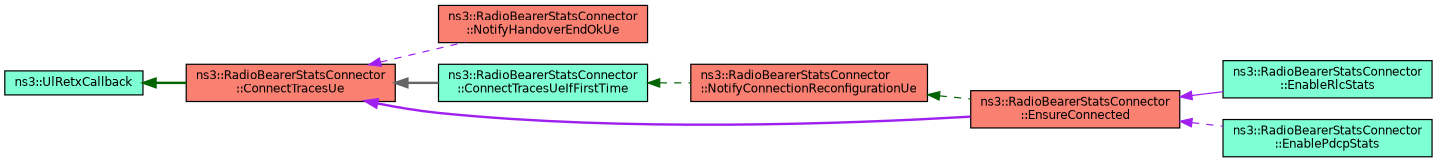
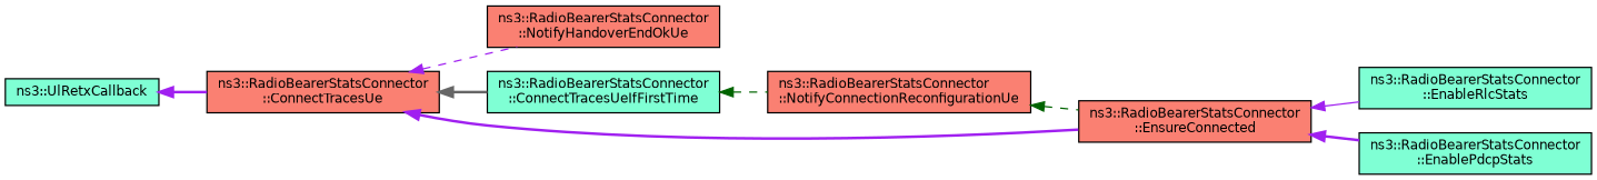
  digraph {
    rankdir=LR
    node [color=black fillcolor=aquamarine fontname=Helvetica fontsize=10 shape=record style=filled]
    edge [color=purple dir=back fontname=Helvetica fontsize=10 labelfontname=Helvetica labelfontsize=10 style=dashed]
    n1 [fontcolor=black height=0.2 label="ns3::UlRetxCallback" width=0.4]
    n2 [fillcolor=salmon height=0.2 label="ns3::RadioBearerStatsConnector\l::ConnectTracesUe" width=0.4]
    n3 [fillcolor=salmon height=0.2 label="ns3::RadioBearerStatsConnector\l::NotifyHandoverEndOkUe" width=0.4]
    n4 [height=0.2 label="ns3::RadioBearerStatsConnector\l::ConnectTracesUeIfFirstTime" width=0.4]
    n5 [fillcolor=salmon height=0.2 label="ns3::RadioBearerStatsConnector\l::EnsureConnected" width=0.4]
    n6 [fillcolor=salmon height=0.2 label="ns3::RadioBearerStatsConnector\l::NotifyConnectionReconfigurationUe" width=0.4]
    n7 [height=0.2 label="ns3::RadioBearerStatsConnector\l::EnableRlcStats" width=0.4]
    n8 [height=0.2 label="ns3::RadioBearerStatsConnector\l::EnablePdcpStats" width=0.4]
-   n1 -> n2 [color=darkgreen style=bold]
+   n1 -> n2 [style=bold]
    n2 -> n3
    n2 -> n4 [color=gray40 style=bold]
    n2 -> n5 [style=bold]
    n4 -> n6 [color=darkgreen]
    n5 -> n7 [style=solid]
-   n5 -> n8
+   n5 -> n8 [style=bold]
    n6 -> n5 [color=darkgreen]
  }
